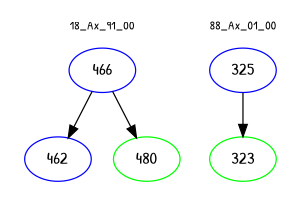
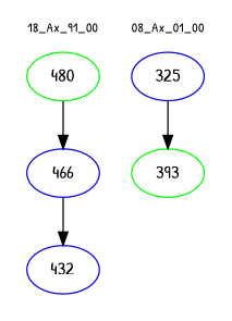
  digraph {
    fontname="Patrick Hand"
    node [color=blue fontname="Patrick Hand"]
    edge [color=black fontname="Patrick Hand"]
    n1 [label=466]
-   n2 [label=462]
+   n2 [label=432]
    n3 [color=green label=480]
    n4 [label=325]
-   n5 [color=green label=323]
+   n5 [color=green label=393]
    subgraph cluster_1 {
      color=white
      fontsize=10
      label="18_Ax_91_00"
      n1
      n2
      n3
    }
    subgraph cluster_2 {
      color=white
      fontsize=10
-     label="88_Ax_01_00"
+     label="08_Ax_01_00"
      n4
      n5
    }
    n1 -> n2
-   n1 -> n3
+   n3 -> n1
    n4 -> n5
  }
